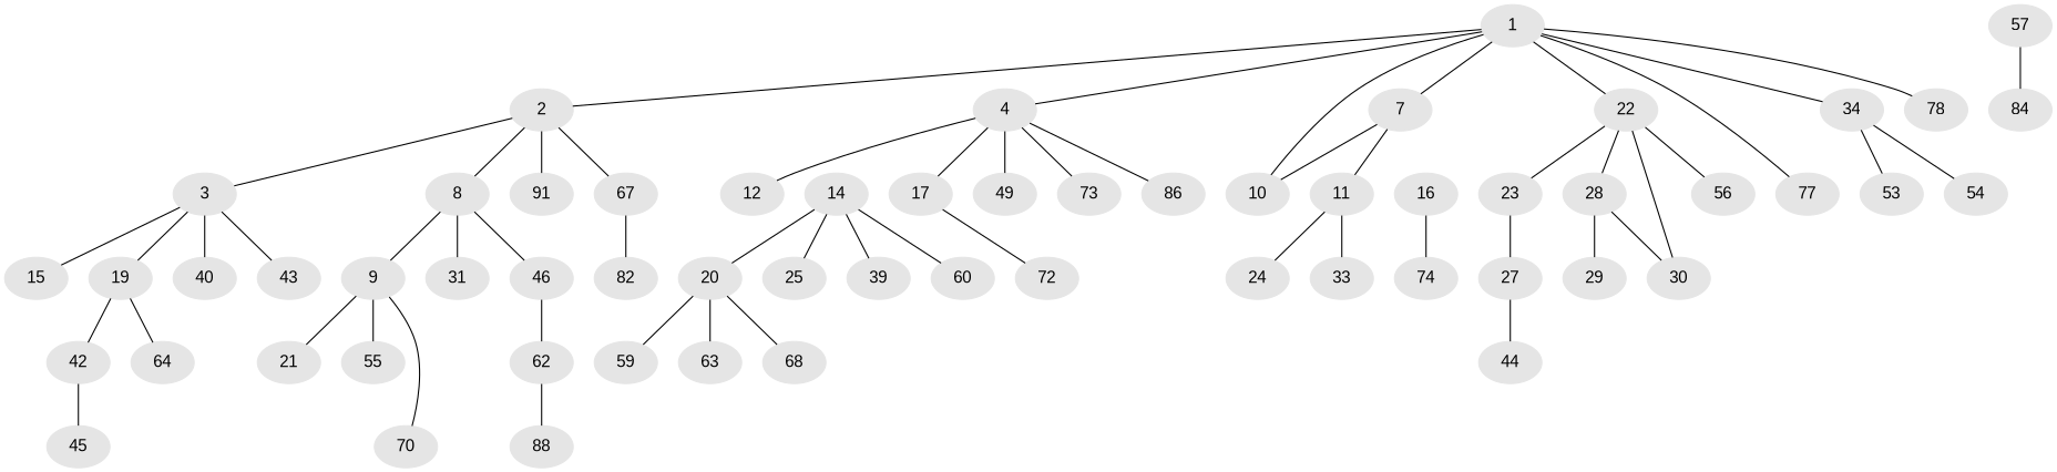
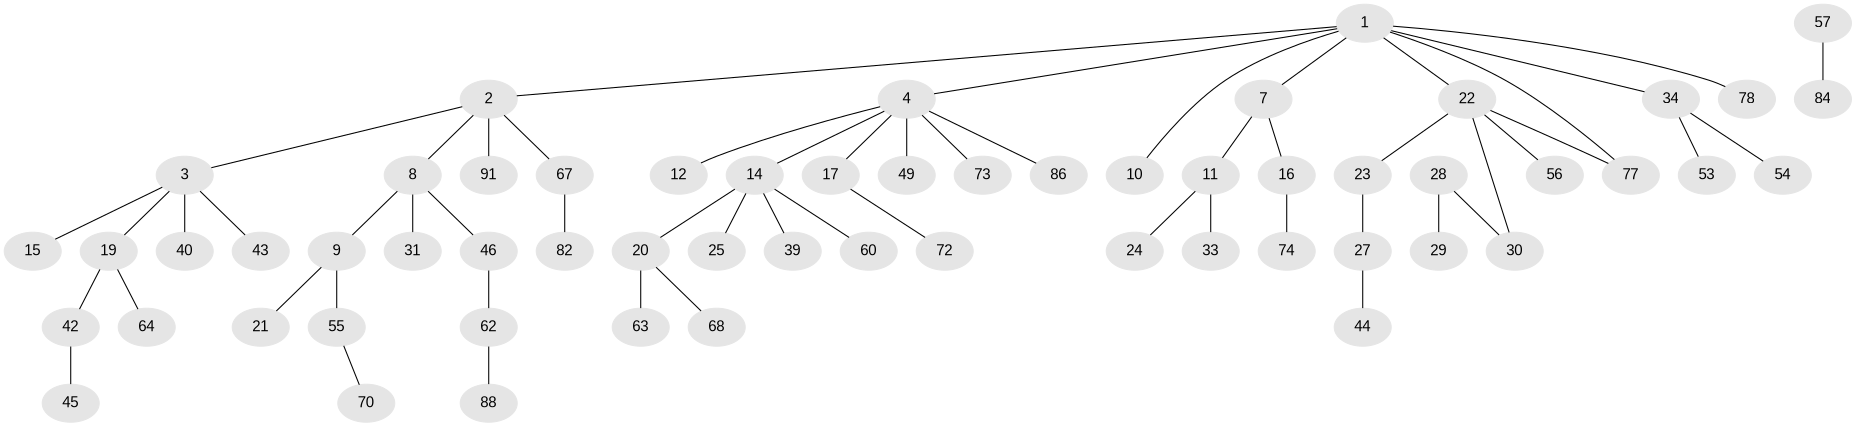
  graph {
    fontname="Liberation Sans"
    node [color=gray90 fontname="Liberation Sans" style=filled]
    edge [fontname="Liberation Sans"]
    1 [super="+5"]
    2 [super="+35"]
    4 [super="+6"]
    7 [super="+75"]
    10
    22 [super="+26"]
    34 [super="+85"]
    77
    78
    3 [super="+13"]
    8 [super="+41"]
    n12 [label=91 super="+81"]
    67 [super="+79"]
    12 [super="+58"]
    14 [super="+50"]
    17 [super="+51"]
    49
    73
    86
    11 [super="+76"]
    16 [super="+18"]
    23 [super="+37"]
    28 [super="+36"]
    30
    56
    53
    54
    15
    19 [super="+38"]
    40
    43 [super="+48"]
    9 [super="+65"]
    31 [super="+32"]
    46 [super="+87"]
    82
    42
    64
    20 [super="+47"]
    25
    39
    60
    72
    24
    33
    74
    21 [super="+80"]
    55
    70
    62 [super="+71"]
-   59
    63
    68
    45 [super="+66"]
    27
    29
    44 [super="+52"]
    57 [super="+69"]
    84
    88
    1 -- 2
    1 -- 4
    1 -- 7
    1 -- 10
    1 -- 22
    1 -- 34
    1 -- 77
    1 -- 78
    2 -- 3
    2 -- 8
    2 -- n12
    2 -- 67
    4 -- 12
+   4 -- 14
    4 -- 17
    4 -- 49
    4 -- 73
    4 -- 86
    7 -- 11
-   7 -- 10
+   7 -- 16
    22 -- 23
-   22 -- 28
+   22 -- 77
    22 -- 30
    22 -- 56
    34 -- 53
    34 -- 54
    3 -- 15
    3 -- 19
    3 -- 40
    3 -- 43
    8 -- 9
    8 -- 31
    8 -- 46
    67 -- 82
    14 -- 20
    14 -- 25
    14 -- 39
    14 -- 60
    17 -- 72
    11 -- 24
    11 -- 33
    16 -- 74
    23 -- 27
    28 -- 30
    28 -- 29
    19 -- 42
    19 -- 64
    9 -- 21
    9 -- 55
-   9 -- 70
+   55 -- 70
    46 -- 62
    42 -- 45
-   20 -- 59
    20 -- 63
    20 -- 68
    62 -- 88
    27 -- 44
    57 -- 84
  }
